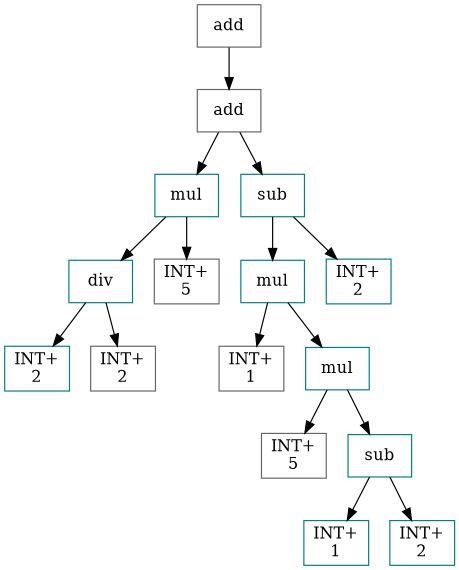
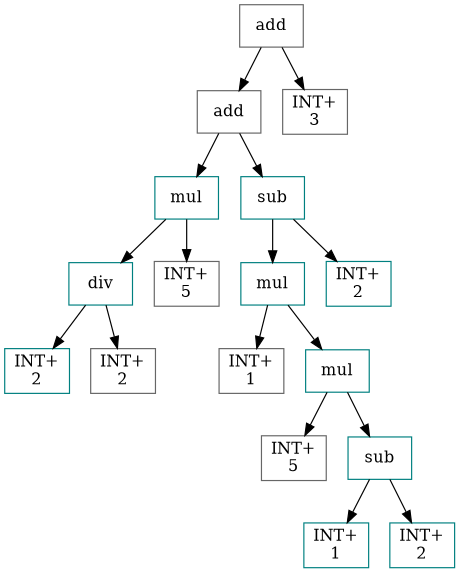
  digraph {
    node [shape=box color=teal]
    n1 [label=add color=gray40]
    n2 [label=add color=gray40]
+   n3 [label="INT+\n3" color=gray40]
    n4 [label=mul]
    n5 [label=sub]
    n6 [label=div]
    n7 [label="INT+\n5" color=gray40]
    n8 [label="INT+\n2"]
    n9 [label="INT+\n2" color=gray40]
    n10 [label=mul]
    n11 [label="INT+\n2"]
    n12 [label="INT+\n1" color=gray40]
    n13 [label=mul]
    n14 [label="INT+\n5" color=gray40]
    n15 [label=sub]
    n16 [label="INT+\n1"]
    n17 [label="INT+\n2"]
    n1 -> n2
+   n1 -> n3
    n2 -> n4
    n2 -> n5
    n4 -> n6
    n4 -> n7
    n5 -> n10
    n5 -> n11
    n6 -> n8
    n6 -> n9
    n10 -> n12
    n10 -> n13
    n13 -> n14
    n13 -> n15
    n15 -> n16
    n15 -> n17
  }
